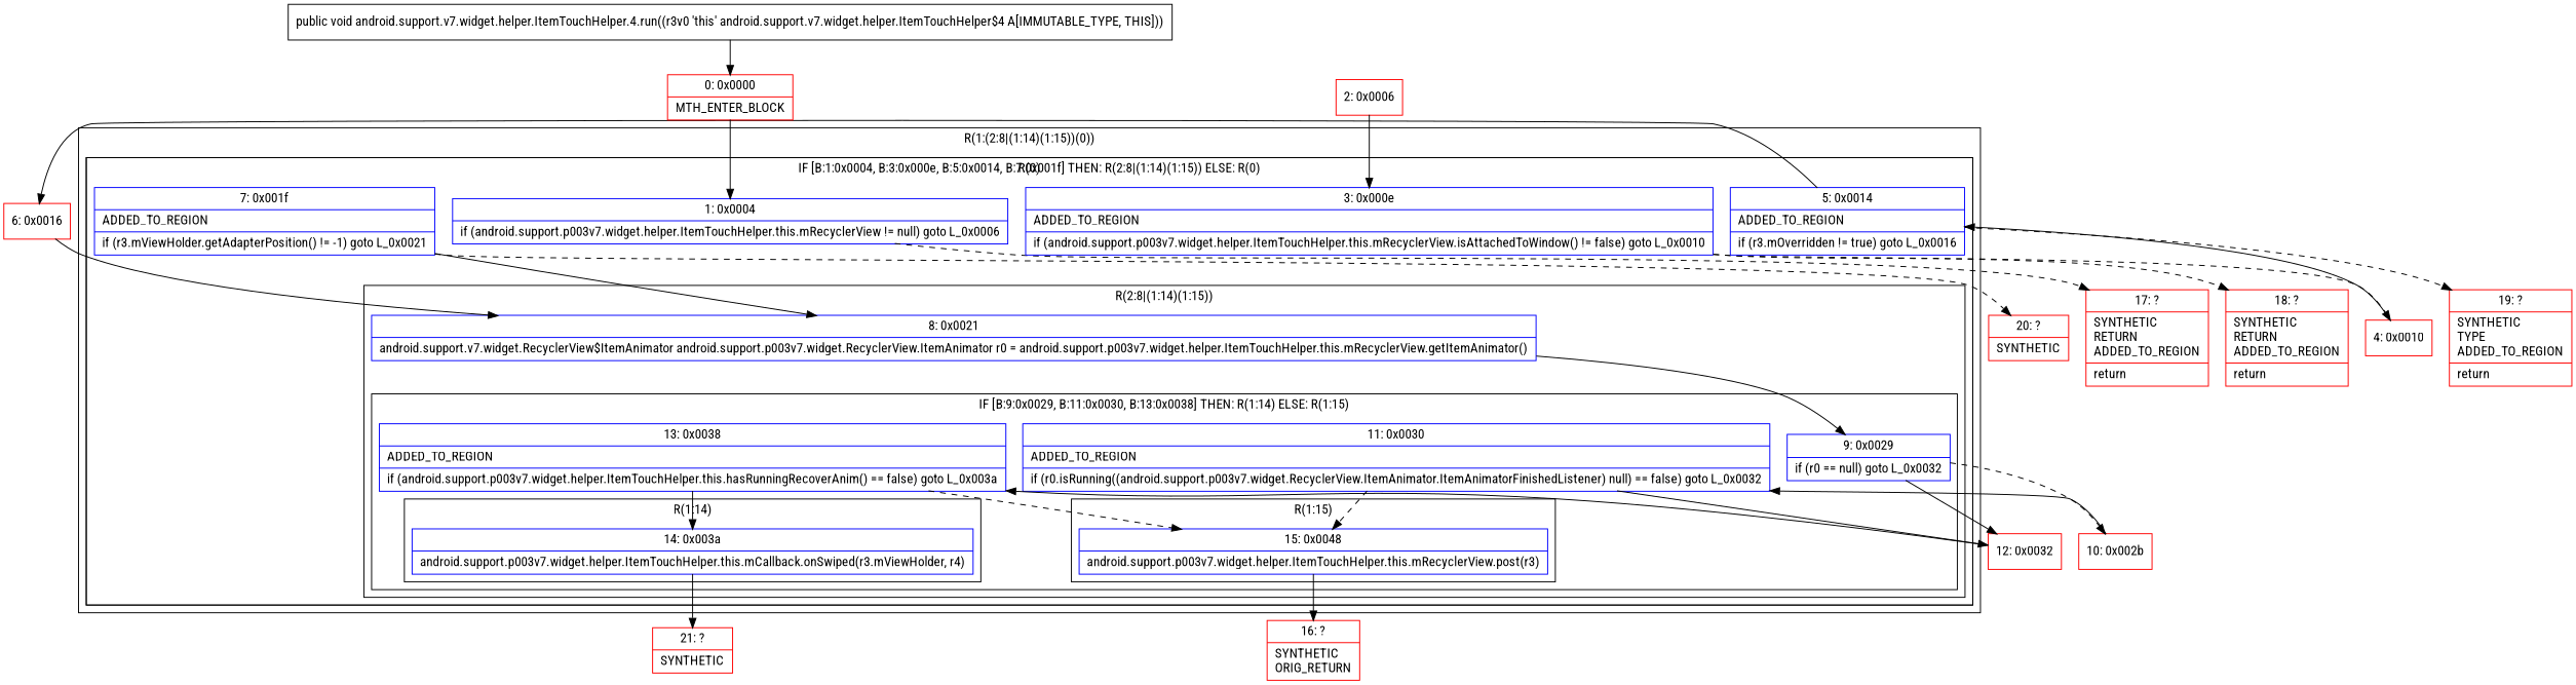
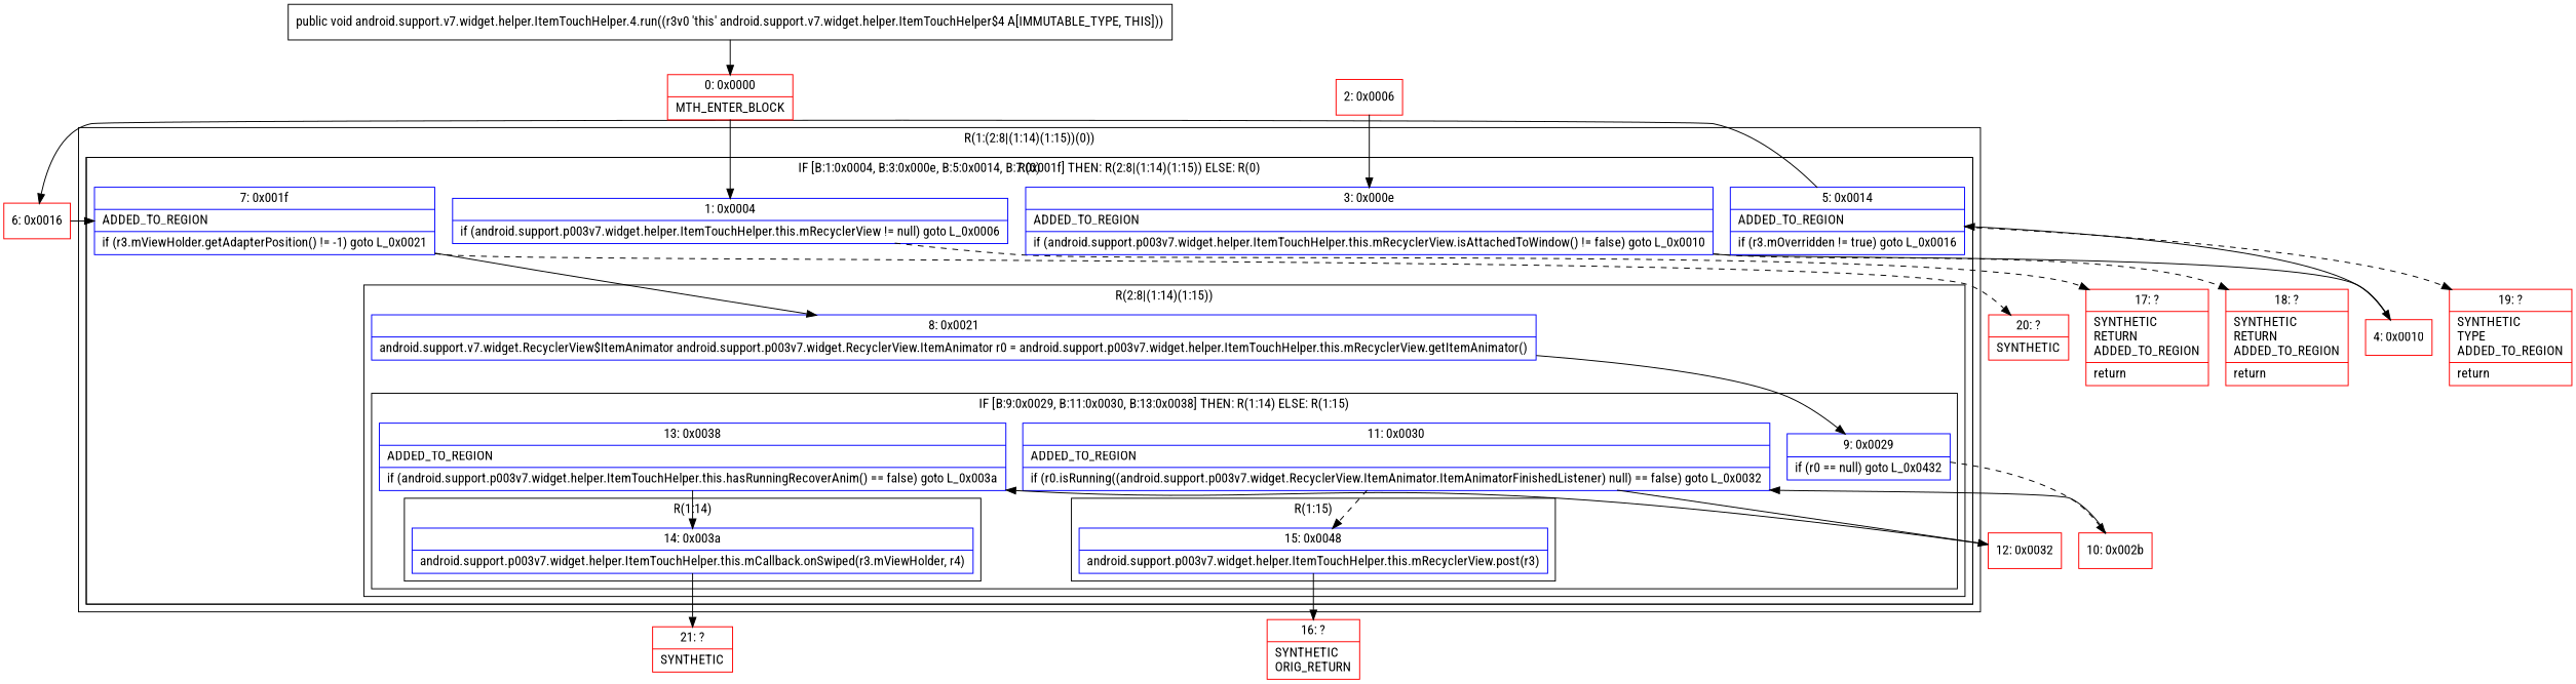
  digraph {
    fontname="Roboto Condensed"
    node [color=red fontname="Roboto Condensed" shape=record]
    edge [fontname="Roboto Condensed"]
    n1 [color=blue label="{14\:\ 0x003a|android.support.p003v7.widget.helper.ItemTouchHelper.this.mCallback.onSwiped(r3.mViewHolder, r4)\l}"]
    n2 [color=blue label="{15\:\ 0x0048|android.support.p003v7.widget.helper.ItemTouchHelper.this.mRecyclerView.post(r3)\l}"]
-   n3 [color=blue label="{9\:\ 0x0029|if (r0 == null) goto L_0x0032\l}"]
+   n3 [color=blue label="{9\:\ 0x0029|if (r0 == null) goto L_0x0432\l}"]
    n4 [color=blue label="{11\:\ 0x0030|ADDED_TO_REGION\l|if (r0.isRunning((android.support.p003v7.widget.RecyclerView.ItemAnimator.ItemAnimatorFinishedListener) null) == false) goto L_0x0032\l}"]
    n5 [color=blue label="{13\:\ 0x0038|ADDED_TO_REGION\l|if (android.support.p003v7.widget.helper.ItemTouchHelper.this.hasRunningRecoverAnim() == false) goto L_0x003a\l}"]
    n6 [color=blue label="{8\:\ 0x0021|android.support.v7.widget.RecyclerView$ItemAnimator android.support.p003v7.widget.RecyclerView.ItemAnimator r0 = android.support.p003v7.widget.helper.ItemTouchHelper.this.mRecyclerView.getItemAnimator()\l}"]
    n7 [color=blue label="{1\:\ 0x0004|if (android.support.p003v7.widget.helper.ItemTouchHelper.this.mRecyclerView != null) goto L_0x0006\l}"]
    n8 [color=blue label="{3\:\ 0x000e|ADDED_TO_REGION\l|if (android.support.p003v7.widget.helper.ItemTouchHelper.this.mRecyclerView.isAttachedToWindow() != false) goto L_0x0010\l}"]
    n9 [color=blue label="{5\:\ 0x0014|ADDED_TO_REGION\l|if (r3.mOverridden != true) goto L_0x0016\l}"]
    n10 [color=blue label="{7\:\ 0x001f|ADDED_TO_REGION\l|if (r3.mViewHolder.getAdapterPosition() != \-1) goto L_0x0021\l}"]
    n11 [label="{21\:\ ?|SYNTHETIC\l}"]
    n12 [label="{16\:\ ?|SYNTHETIC\lORIG_RETURN\l}"]
    n13 [label="{10\:\ 0x002b}"]
    n14 [label="{12\:\ 0x0032}"]
    n15 [label="{17\:\ ?|SYNTHETIC\lRETURN\lADDED_TO_REGION\l|return\l}"]
    n16 [label="{4\:\ 0x0010}"]
    n17 [label="{18\:\ ?|SYNTHETIC\lRETURN\lADDED_TO_REGION\l|return\l}"]
    n18 [label="{6\:\ 0x0016}"]
    n19 [label="{19\:\ ?|SYNTHETIC\lTYPE\lADDED_TO_REGION\l|return\l}"]
    n20 [label="{20\:\ ?|SYNTHETIC\l}"]
    n21 [label="{2\:\ 0x0006}"]
    n22 [label="{0\:\ 0x0000|MTH_ENTER_BLOCK\l}"]
    n23 [label="{public void android.support.v7.widget.helper.ItemTouchHelper.4.run((r3v0 'this' android.support.v7.widget.helper.ItemTouchHelper$4 A[IMMUTABLE_TYPE, THIS])) }" color=""]
    subgraph cluster_1 {
      label="R(1:(2:8|(1:14)(1:15))(0))"
      subgraph cluster_2 {
        label="IF [B:1:0x0004, B:3:0x000e, B:5:0x0014, B:7:0x001f] THEN: R(2:8|(1:14)(1:15)) ELSE: R(0)"
        n7
        n8
        n9
        n10
        subgraph cluster_3 {
          label="R(2:8|(1:14)(1:15))"
          n6
          subgraph cluster_4 {
            label="IF [B:9:0x0029, B:11:0x0030, B:13:0x0038] THEN: R(1:14) ELSE: R(1:15)"
            n3
            n4
            n5
            subgraph cluster_5 {
              label="R(1:14)"
              n1
            }
            subgraph cluster_6 {
              label="R(1:15)"
              n2
            }
          }
        }
        subgraph cluster_7 {
          label="R(0)"
        }
      }
    }
    n1 -> n11
    n2 -> n12
    n3 -> n13 [style=dashed]
-   n3 -> n14
    n4 -> n2 [style=dashed]
    n4 -> n14
    n5 -> n1
-   n5 -> n2 [style=dashed]
    n6 -> n3
    n7 -> n15 [style=dashed]
-   n8 -> n16 [style=dashed]
+   n8 -> n16
    n8 -> n17 [style=dashed]
    n9 -> n18
    n9 -> n19 [style=dashed]
    n10 -> n6
    n10 -> n20 [style=dashed]
    n13 -> n4
    n14 -> n5
    n16 -> n9
-   n18 -> n6
+   n18 -> n10
    n21 -> n8
    n22 -> n7
    n23 -> n22
  }
